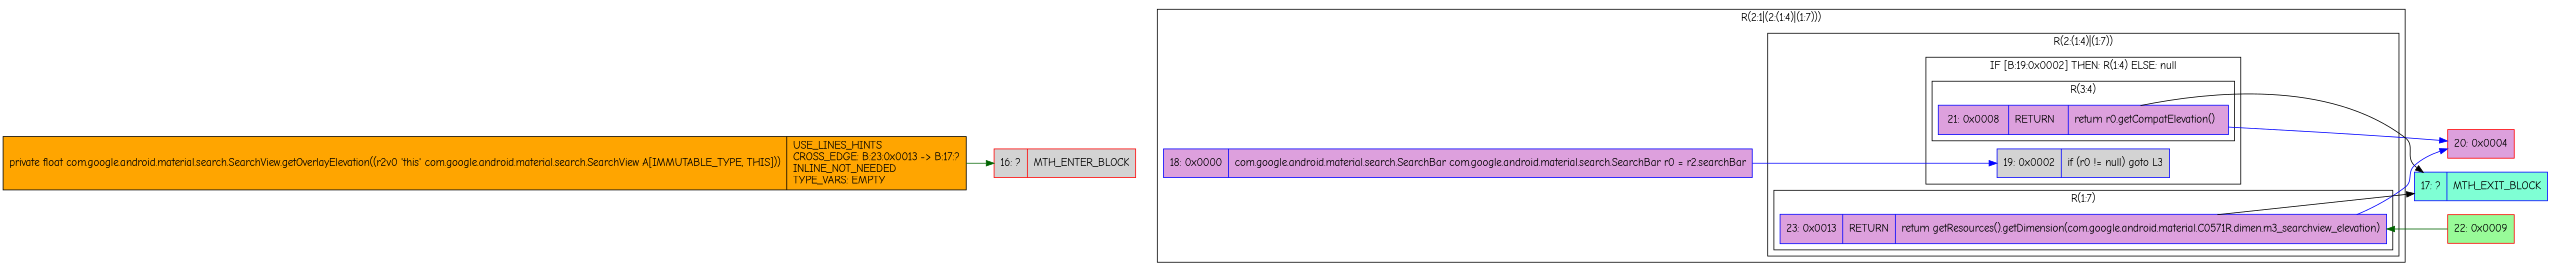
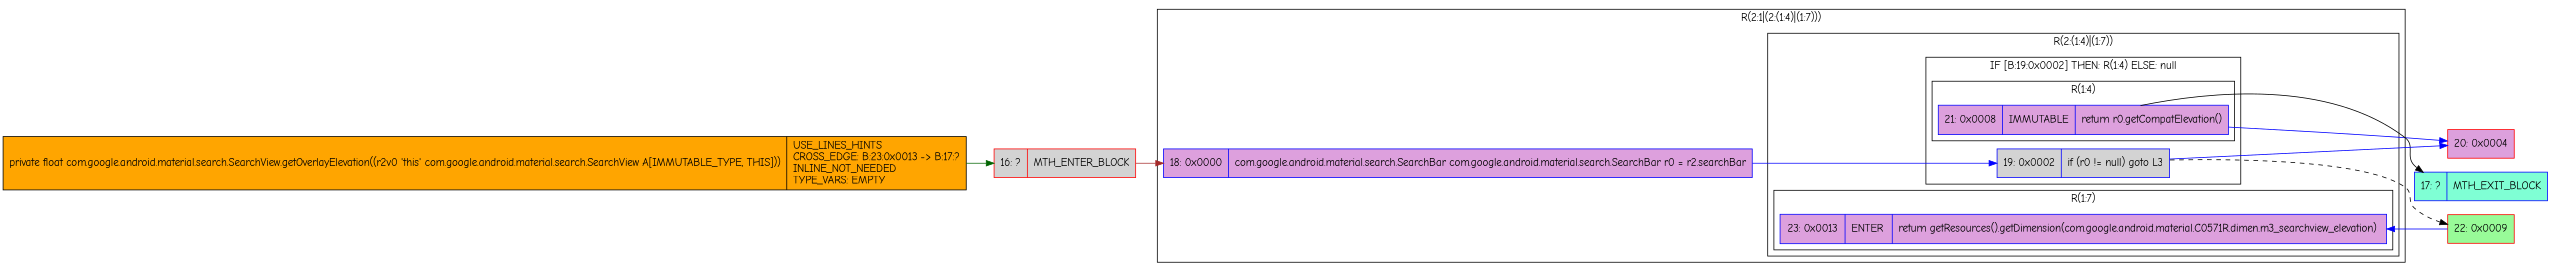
  digraph {
    fontname="Comic Neue"
    rankdir=LR
    node [color=blue fillcolor=plum fontname="Comic Neue" shape=record style=filled]
    edge [color=blue fontname="Comic Neue"]
-   n1 [label="{21\:\ 0x0008|RETURN\l|return r0.getCompatElevation()\l}"]
+   n1 [label="{21\:\ 0x0008|IMMUTABLE\l|return r0.getCompatElevation()\l}"]
    n2 [fillcolor=lightgrey label="{19\:\ 0x0002|if (r0 != null) goto L3\l}"]
-   n3 [label="{23\:\ 0x0013|RETURN\l|return getResources().getDimension(com.google.android.material.C0571R.dimen.m3_searchview_elevation)\l}"]
+   n3 [label="{23\:\ 0x0013|ENTER\l|return getResources().getDimension(com.google.android.material.C0571R.dimen.m3_searchview_elevation)\l}"]
    n4 [label="{18\:\ 0x0000|com.google.android.material.search.SearchBar com.google.android.material.search.SearchBar r0 = r2.searchBar\l}"]
    n5 [color=red label="{20\:\ 0x0004}"]
    n6 [fillcolor=aquamarine label="{17\:\ ?|MTH_EXIT_BLOCK\l}"]
    n7 [color=red fillcolor=palegreen label="{22\:\ 0x0009}"]
    n8 [color=red fillcolor=lightgrey label="{16\:\ ?|MTH_ENTER_BLOCK\l}"]
    n9 [fillcolor=orange label="{private float com.google.android.material.search.SearchView.getOverlayElevation((r2v0 'this' com.google.android.material.search.SearchView A[IMMUTABLE_TYPE, THIS]))  | USE_LINES_HINTS\lCROSS_EDGE: B:23:0x0013 \-\> B:17:?\lINLINE_NOT_NEEDED\lTYPE_VARS: EMPTY\l}" color=""]
    subgraph cluster_1 {
      label="R(2:1|(2:(1:4)|(1:7)))"
      n4
      subgraph cluster_2 {
        label="R(2:(1:4)|(1:7))"
        subgraph cluster_3 {
          label="IF [B:19:0x0002] THEN: R(1:4) ELSE: null"
          n2
          subgraph cluster_4 {
-           label="R(3:4)"
+           label="R(1:4)"
            n1
          }
        }
        subgraph cluster_5 {
          label="R(1:7)"
          n3
        }
      }
    }
    n1 -> n5
    n1 -> n6 [color=black]
-   n3 -> n5
-   n3 -> n6 [color=black]
+   n2 -> n5
+   n2 -> n7 [color=black style=dashed]
    n4 -> n2
-   n7 -> n3 [color=darkgreen]
+   n7 -> n3
+   n8 -> n4 [color=brown]
    n9 -> n8 [color=darkgreen]
  }
